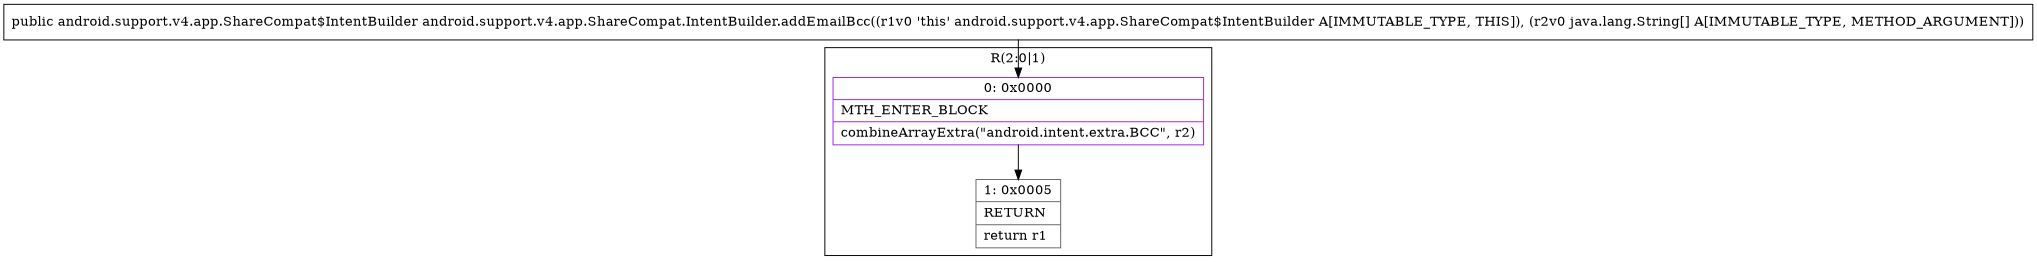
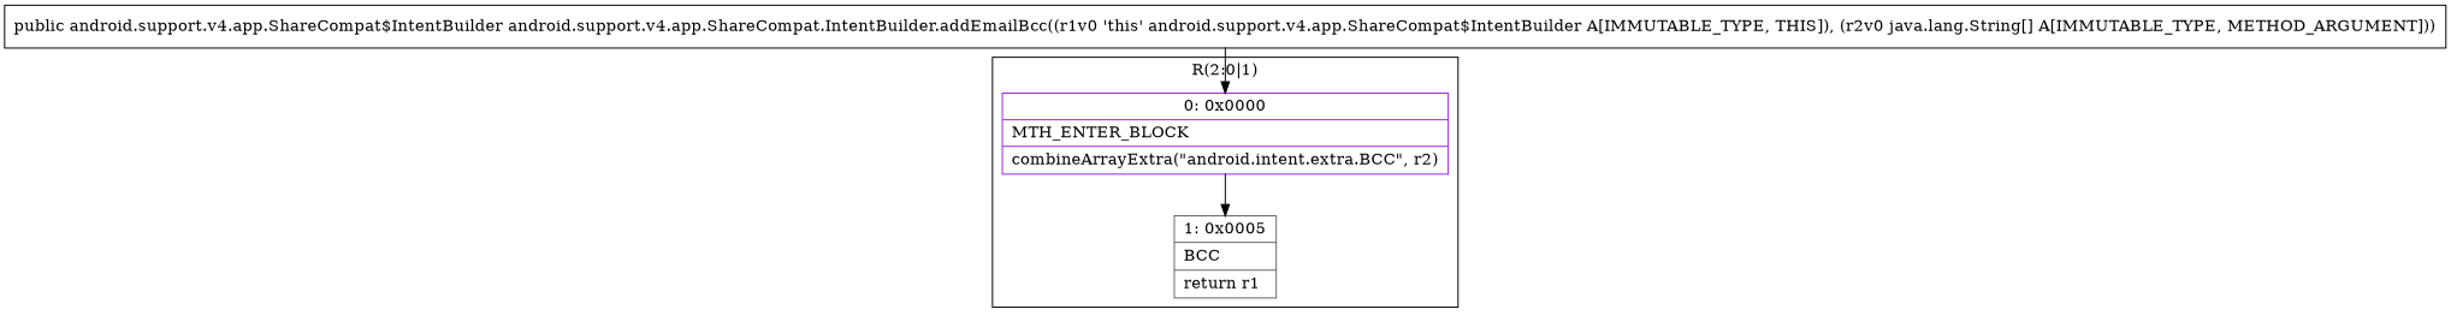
  digraph {
    node [shape=record]
    edge [arrowhead=normal]
    n1 [color=purple label="{0\:\ 0x0000|MTH_ENTER_BLOCK\l|combineArrayExtra(\"android.intent.extra.BCC\", r2)\l}"]
-   n2 [color=gray40 label="{1\:\ 0x0005|RETURN\l|return r1\l}"]
+   n2 [color=gray40 label="{1\:\ 0x0005|BCC\l|return r1\l}"]
    n3 [label="{public android.support.v4.app.ShareCompat$IntentBuilder android.support.v4.app.ShareCompat.IntentBuilder.addEmailBcc((r1v0 'this' android.support.v4.app.ShareCompat$IntentBuilder A[IMMUTABLE_TYPE, THIS]), (r2v0 java.lang.String[] A[IMMUTABLE_TYPE, METHOD_ARGUMENT])) }" color=black]
    subgraph cluster_1 {
      label="R(2:0|1)"
      n1
      n2
    }
    n1 -> n2
    n3 -> n1
  }
